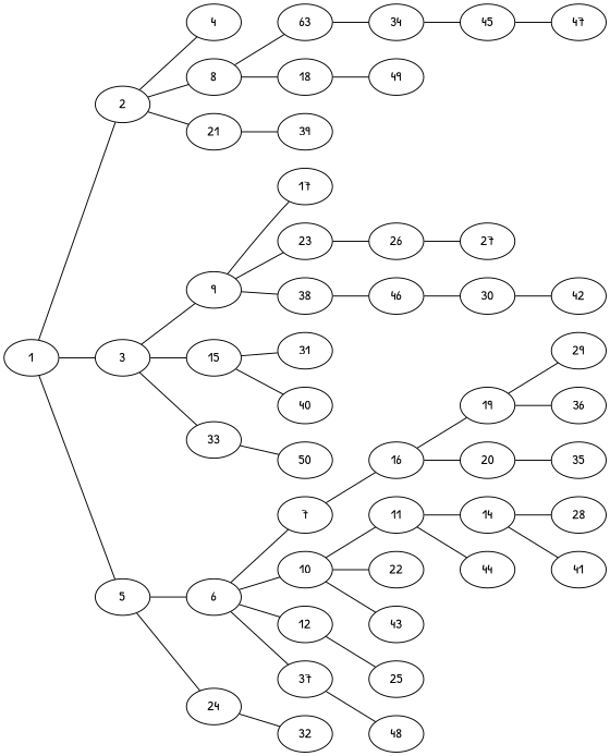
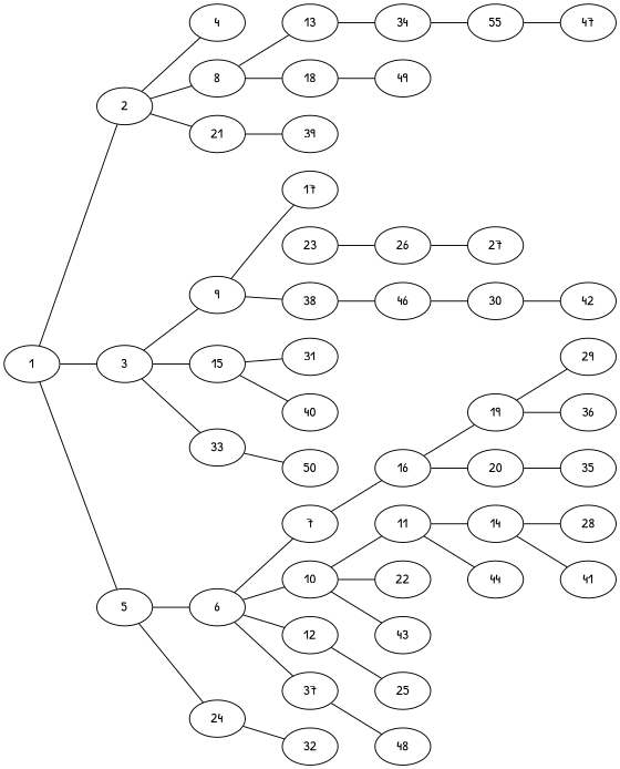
  graph {
    fontname="Patrick Hand"
    rankdir=LR
    node [fontname="Patrick Hand"]
    edge [fontname="Patrick Hand"]
    1
    2
    3
    5
    4
    8
    21
    9
    15
    33
    6
    24
-   13 [label=63]
+   13
    18
    39
    17
    23
    38
    31
    40
    50
    7
    10
    12
    37
    32
    34
    49
    26
    46
    16
    11
    22
    43
    25
    48
    19
    20
    14
    44
    29
    36
    35
-   45
+   45 [label=55]
    27
    30
    28
    41
    47
    42
    1 -- 2
    1 -- 3
    1 -- 5
    2 -- 4
    2 -- 8
    2 -- 21
    3 -- 9
    3 -- 15
    3 -- 33
    5 -- 6
    5 -- 24
    8 -- 13
    8 -- 18
    21 -- 39
    9 -- 17
-   9 -- 23
    9 -- 38
    15 -- 31
    15 -- 40
    33 -- 50
    6 -- 7
    6 -- 10
    6 -- 12
    6 -- 37
    24 -- 32
    13 -- 34
    18 -- 49
    23 -- 26
    38 -- 46
    7 -- 16
    10 -- 11
    10 -- 22
    10 -- 43
    12 -- 25
    37 -- 48
    34 -- 45
    26 -- 27
    46 -- 30
    16 -- 19
    16 -- 20
    11 -- 14
    11 -- 44
    19 -- 29
    19 -- 36
    20 -- 35
    14 -- 28
    14 -- 41
    45 -- 47
    30 -- 42
  }
